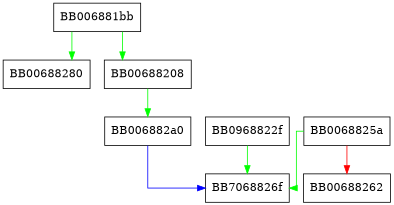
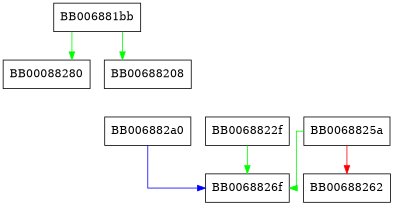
  digraph {
    splines=ortho
    node [shape=box]
    edge [color=green]
    BB006881bb
-   BB00688280
+   BB00688280 [label=BB00088280]
    BB00688208
    BB006882a0
-   BB0068826f [label=BB7068826f]
-   BB0068822f [label=BB0968822f]
+   BB0068826f
+   BB0068822f
    BB0068825a
    BB00688262
    BB006881bb -> BB00688280
    BB006881bb -> BB00688208
-   BB00688208 -> BB006882a0
    BB006882a0 -> BB0068826f [color=blue]
    BB0068822f -> BB0068826f
    BB0068825a -> BB0068826f
    BB0068825a -> BB00688262 [color=red]
  }
